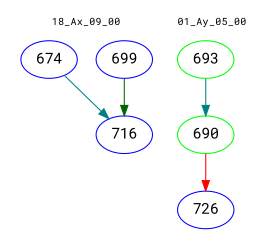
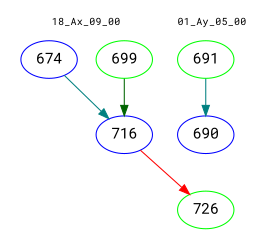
  digraph {
    fontname="Roboto Mono"
    node [color=blue fontname="Roboto Mono"]
    edge [color=teal fontname="Roboto Mono"]
-   n1 [label=699]
+   n1 [color=green label=699]
    n2 [label=674]
    n3 [label=716]
-   n4 [color=green label=693]
-   n5 [color=green label=690]
-   n6 [label=726]
+   n4 [color=green label=691]
+   n5 [label=690]
+   n6 [color=green label=726]
    subgraph cluster_1 {
      color=white
      fontsize=10
      label="18_Ax_09_00"
      n1
      n2
      n3
    }
    subgraph cluster_2 {
      color=white
      fontsize=10
      label="01_Ay_05_00"
      n4
      n5
      n6
    }
    n1 -> n3 [color=darkgreen]
    n2 -> n3
    n4 -> n5
-   n5 -> n6 [color=red]
+   n3 -> n6 [color=red]
  }
